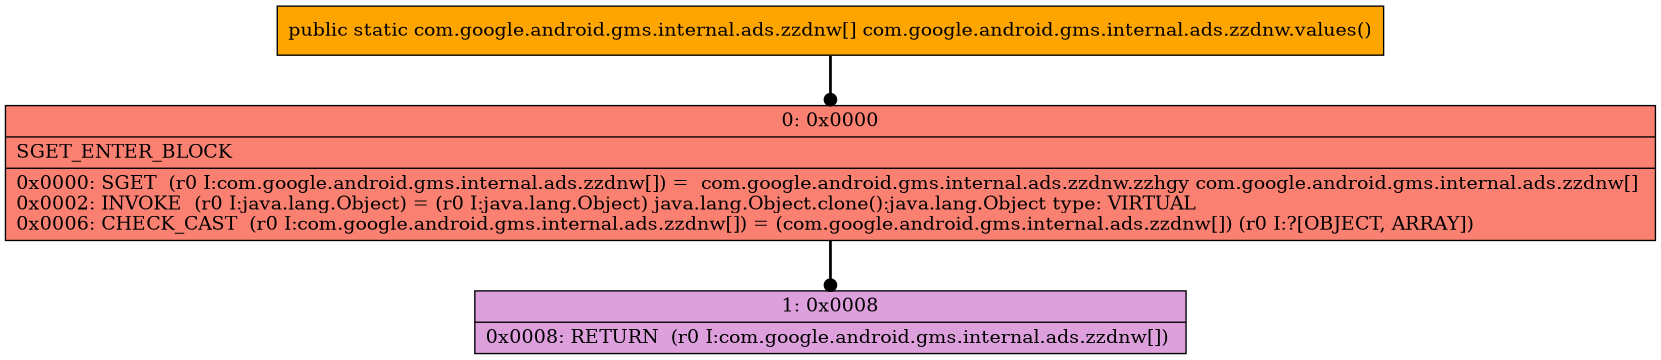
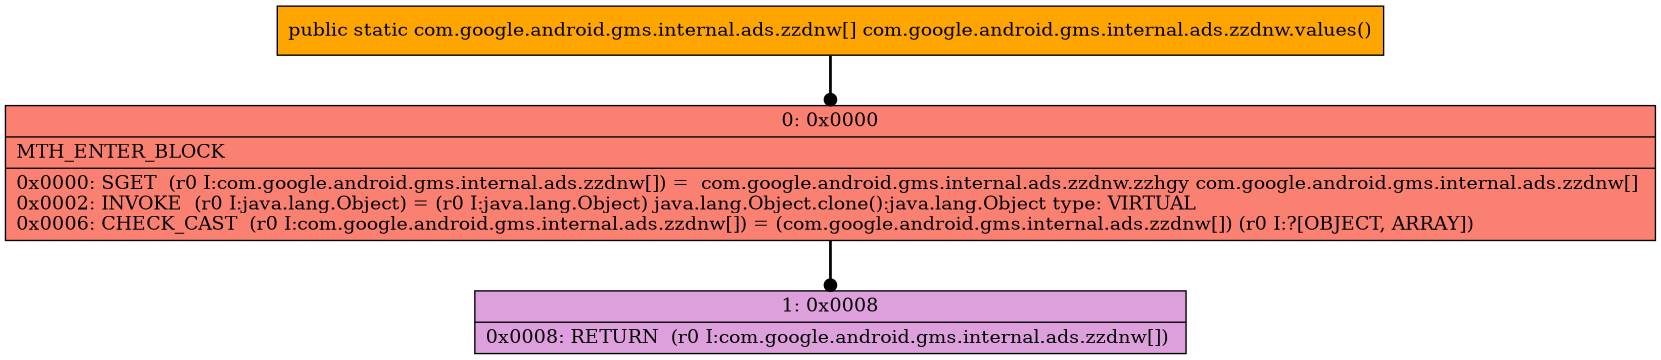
  digraph {
    fontname="DejaVu Serif"
    node [shape=record style=filled fontname="DejaVu Serif"]
    edge [style=bold arrowhead=dot fontname="DejaVu Serif"]
-   n1 [label="{0\:\ 0x0000|SGET_ENTER_BLOCK\l|0x0000: SGET  (r0 I:com.google.android.gms.internal.ads.zzdnw[]) =  com.google.android.gms.internal.ads.zzdnw.zzhgy com.google.android.gms.internal.ads.zzdnw[] \l0x0002: INVOKE  (r0 I:java.lang.Object) = (r0 I:java.lang.Object) java.lang.Object.clone():java.lang.Object type: VIRTUAL \l0x0006: CHECK_CAST  (r0 I:com.google.android.gms.internal.ads.zzdnw[]) = (com.google.android.gms.internal.ads.zzdnw[]) (r0 I:?[OBJECT, ARRAY]) \l}" fillcolor=salmon]
+   n1 [label="{0\:\ 0x0000|MTH_ENTER_BLOCK\l|0x0000: SGET  (r0 I:com.google.android.gms.internal.ads.zzdnw[]) =  com.google.android.gms.internal.ads.zzdnw.zzhgy com.google.android.gms.internal.ads.zzdnw[] \l0x0002: INVOKE  (r0 I:java.lang.Object) = (r0 I:java.lang.Object) java.lang.Object.clone():java.lang.Object type: VIRTUAL \l0x0006: CHECK_CAST  (r0 I:com.google.android.gms.internal.ads.zzdnw[]) = (com.google.android.gms.internal.ads.zzdnw[]) (r0 I:?[OBJECT, ARRAY]) \l}" fillcolor=salmon]
    n2 [label="{1\:\ 0x0008|0x0008: RETURN  (r0 I:com.google.android.gms.internal.ads.zzdnw[]) \l}" fillcolor=plum]
    n3 [label="{public static com.google.android.gms.internal.ads.zzdnw[] com.google.android.gms.internal.ads.zzdnw.values() }" fillcolor=orange]
    n1 -> n2
    n3 -> n1
  }
